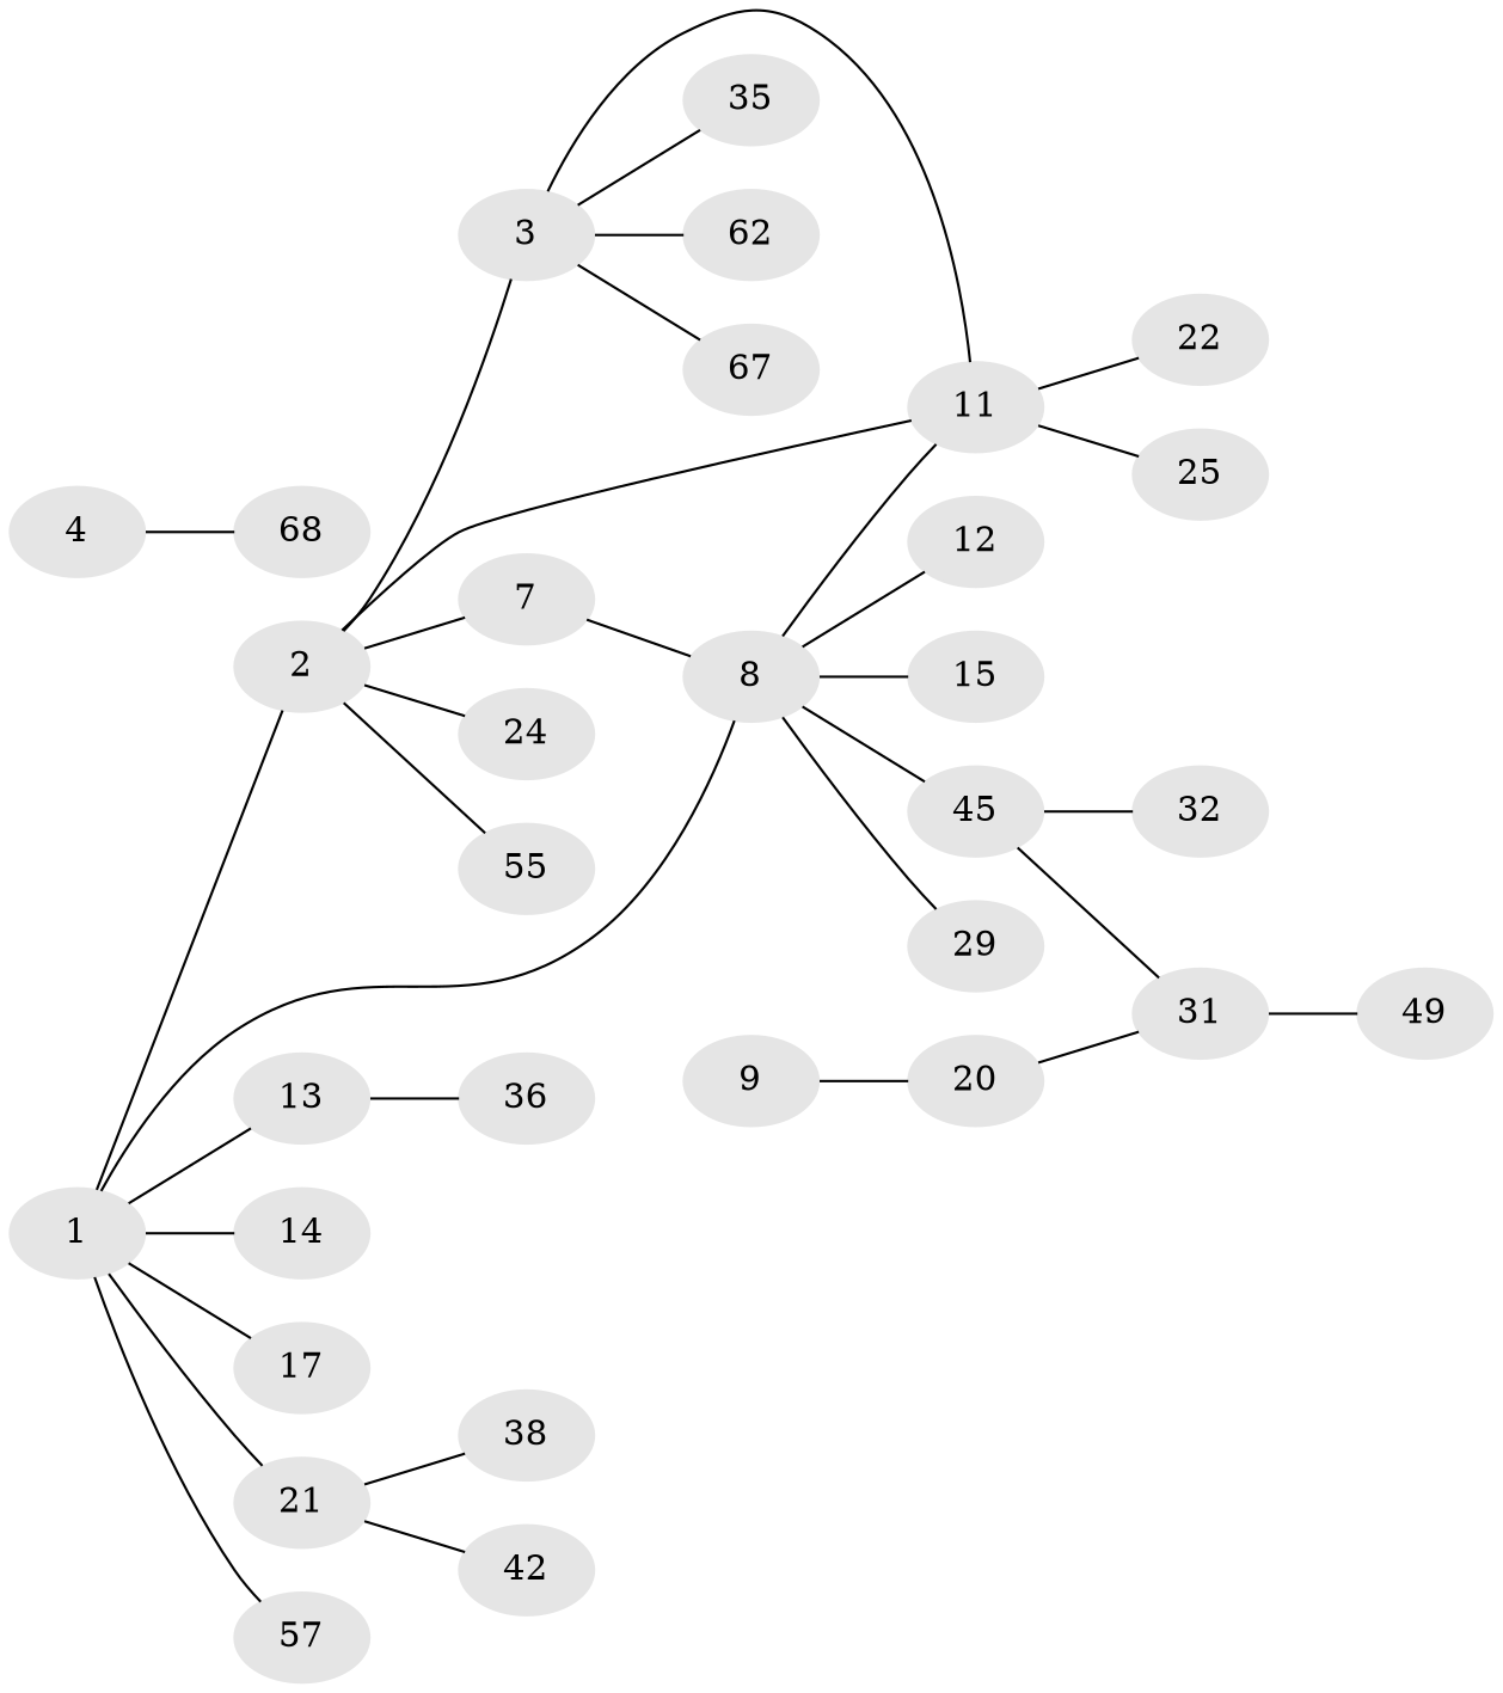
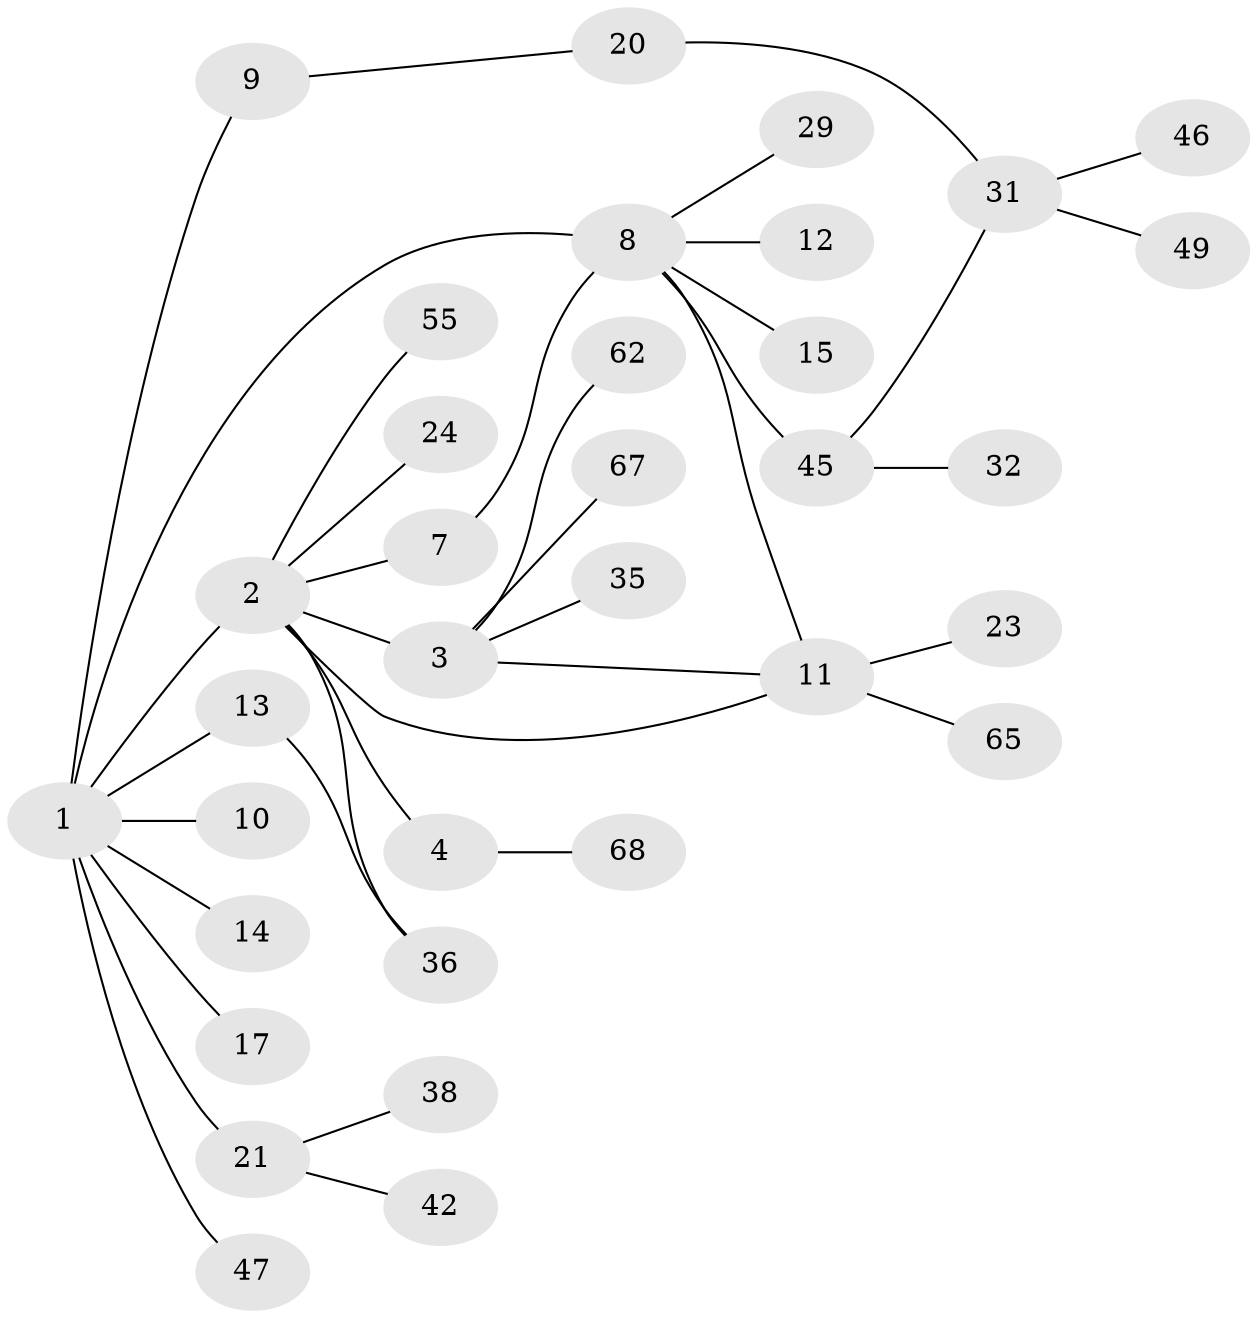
  graph {
    rankdir=LR
    node [color=gray90 style=filled]
    1 [super="+5+6"]
    2 [super="+33"]
    8 [super="+40+19+16+57"]
    9
+   10
    13 [super="+59+54+43"]
    14
    17
    21 [super="+37+70"]
-   47 [label=57]
+   47
    3
    4
    7 [super="+64"]
    11 [super="+18+44"]
    24 [super="+53"]
    36
    55
    12
    15
    n20 [label=45 super="+45+51+63+26"]
    29
    20 [super="+27+52"]
    38
    42
    35
    62
    67
    n28 [label=68]
-   22 [super="+60+30"]
-   65 [label=25]
+   22 [super="+60+30" label=23]
+   65
    31 [super="+41"]
    32
+   46
    49
    1 -- 2
    1 -- 8
+   1 -- 9
+   1 -- 10
    1 -- 13
    1 -- 14
    1 -- 17
    1 -- 21
    1 -- 47
    2 -- 3
+   2 -- 4
    2 -- 7
    2 -- 11
    2 -- 24
+   2 -- 36
    2 -- 55
    8 -- 11
    8 -- 12
    8 -- 15
    8 -- n20
    8 -- 29
    9 -- 20
    13 -- 36
    21 -- 38
    21 -- 42
    3 -- 11
    3 -- 35
    3 -- 62
    3 -- 67
    4 -- n28
    7 -- 8
    11 -- 22
    11 -- 65
    n20 -- 31
    n20 -- 32
    20 -- 31
+   31 -- 46
    31 -- 49
  }
